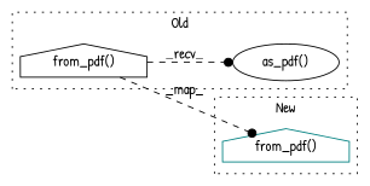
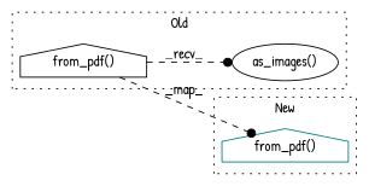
  digraph {
    rankdir=LR
    fontname="Patrick Hand"
    node [a=75 l="22,1" s="766,797" shape=house color=black fontname="Patrick Hand"]
    edge [style=dashed arrowhead=dot fontname="Patrick Hand"]
    n1 [label="from_pdf()"]
-   n2 [l=44 label="as_pdf()" s=766 shape=ellipse]
+   n2 [l=44 label="as_images()" s=766 shape=ellipse]
    n3 [label="from_pdf()" color=teal]
    subgraph cluster_1 {
      label=Old
      style=dotted
      n1
      n2
    }
    subgraph cluster_2 {
      label=New
      style=dotted
      n3
    }
    n1 -> n2 [label=_recv_]
    n1 -> n3 [label=_map_]
  }
